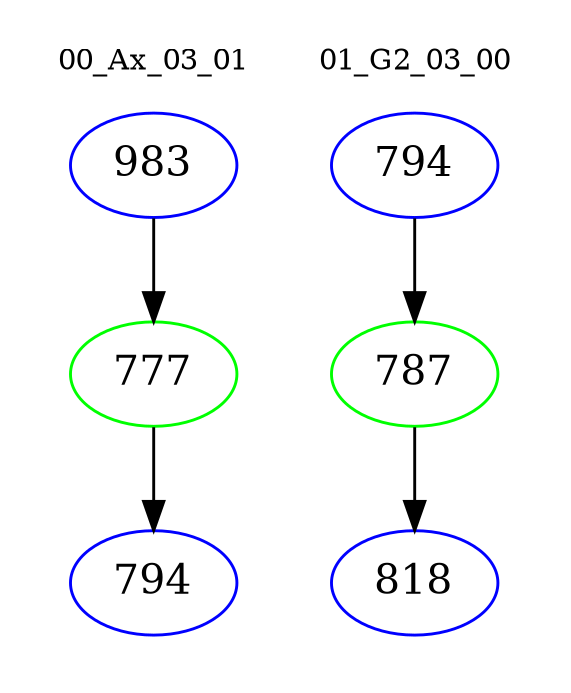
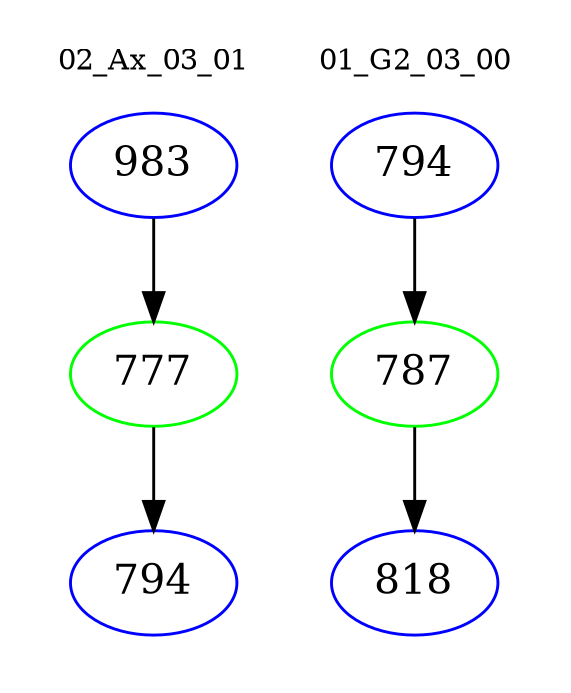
  digraph {
    node [color=blue]
    edge [color=black]
    n1 [label=983]
    n2 [color=green label=777]
    n3 [label=794]
    n4 [label=794]
    n5 [color=green label=787]
    n6 [label=818]
    subgraph cluster_1 {
      color=white
      fontsize=10
-     label="00_Ax_03_01"
+     label="02_Ax_03_01"
      n1
      n2
      n3
    }
    subgraph cluster_2 {
      color=white
      fontsize=10
      label="01_G2_03_00"
      n4
      n5
      n6
    }
    n1 -> n2
    n2 -> n3
    n4 -> n5
    n5 -> n6
  }
